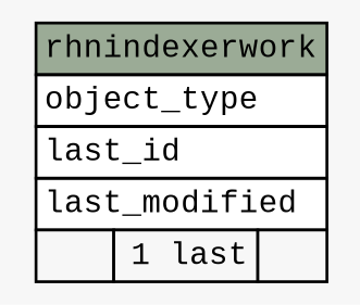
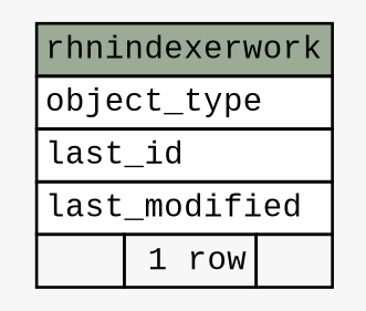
  digraph {
    bgcolor="#f7f7f7"
    fontname="Liberation Mono"
    fontsize=11
    nodesep=0.18
    rankdir=RL
    ranksep=0.46
-   n1 [fontname="Liberation Mono" fontsize=11 label=<     <TABLE BORDER="0" CELLBORDER="1" CELLSPACING="0" BGCOLOR="#ffffff">       <TR><TD COLSPAN="3" BGCOLOR="#9bab96" ALIGN="CENTER">rhnindexerwork</TD></TR>       <TR><TD PORT="object_type" COLSPAN="3" ALIGN="LEFT">object_type</TD></TR>       <TR><TD PORT="last_id" COLSPAN="3" ALIGN="LEFT">last_id</TD></TR>       <TR><TD PORT="last_modified" COLSPAN="3" ALIGN="LEFT">last_modified</TD></TR>       <TR><TD ALIGN="LEFT" BGCOLOR="#f7f7f7">  </TD><TD ALIGN="RIGHT" BGCOLOR="#f7f7f7">1 last</TD><TD ALIGN="RIGHT" BGCOLOR="#f7f7f7">  </TD></TR>     </TABLE>> shape=plaintext]
+   n1 [fontname="Liberation Mono" fontsize=11 label=<     <TABLE BORDER="0" CELLBORDER="1" CELLSPACING="0" BGCOLOR="#ffffff">       <TR><TD COLSPAN="3" BGCOLOR="#9bab96" ALIGN="CENTER">rhnindexerwork</TD></TR>       <TR><TD PORT="object_type" COLSPAN="3" ALIGN="LEFT">object_type</TD></TR>       <TR><TD PORT="last_id" COLSPAN="3" ALIGN="LEFT">last_id</TD></TR>       <TR><TD PORT="last_modified" COLSPAN="3" ALIGN="LEFT">last_modified</TD></TR>       <TR><TD ALIGN="LEFT" BGCOLOR="#f7f7f7">  </TD><TD ALIGN="RIGHT" BGCOLOR="#f7f7f7">1 row</TD><TD ALIGN="RIGHT" BGCOLOR="#f7f7f7">  </TD></TR>     </TABLE>> shape=plaintext]
  }
